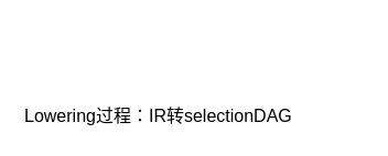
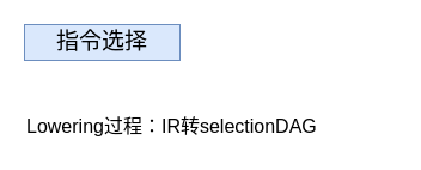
  <mxCell id="0" />
  <mxCell id="1" parent="0" />
+ <mxCell id="2" value="&lt;font style=&quot;font-size: 19px;&quot;&gt;指令选择&lt;/font&gt;" style="text;html=1;strokeColor=#6c8ebf;fillColor=#dae8fc;align=center;verticalAlign=middle;whiteSpace=wrap;rounded=0;" vertex="1" parent="1"><mxGeometry y="20" width="130" height="30" as="geometry" x="20" /></mxCell>
  <mxCell id="3" value="&lt;font style=&quot;font-size: 16px;&quot;&gt;Lowering过程：IR转selectionDAG&lt;/font&gt;" style="text;html=1;strokeColor=none;fillColor=none;align=left;verticalAlign=middle;whiteSpace=wrap;rounded=0;" vertex="1" parent="1"><mxGeometry x="20" y="90" width="310" height="30" as="geometry" /></mxCell>
